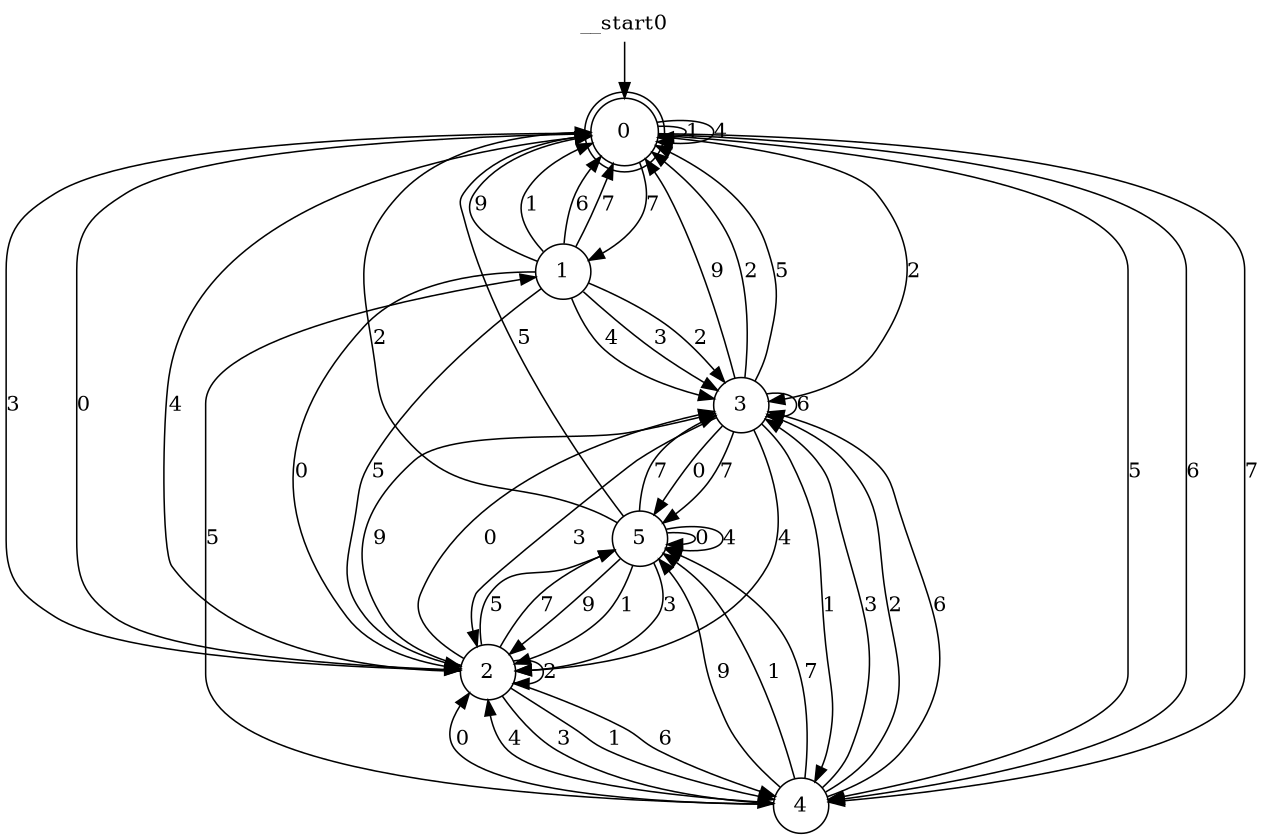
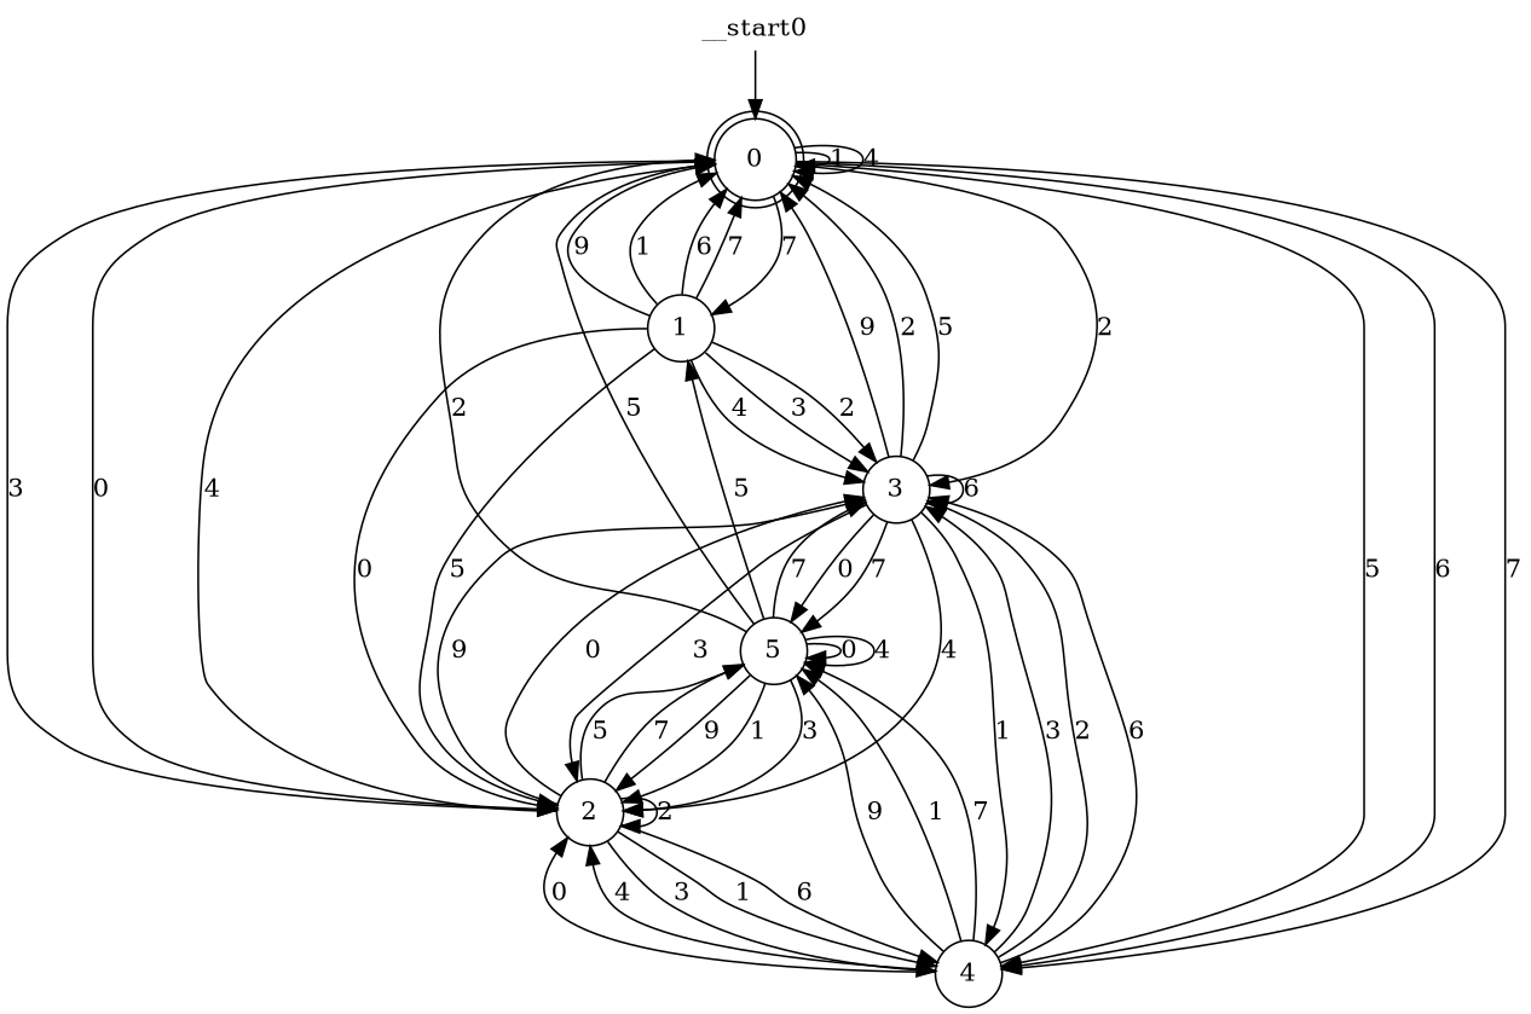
  digraph {
    node [shape=circle]
    n1 [label=0 shape=doublecircle]
    n2 [label=1]
    n3 [label=2]
    n4 [label=3]
    n5 [label=4]
    n6 [label=5]
    __start0 [height=0 shape=none width=0]
    n1 -> n1 [label=1]
    n1 -> n1 [label=4]
    n1 -> n2 [label=7]
    n1 -> n3 [label=3]
    n1 -> n3 [label=0]
    n1 -> n4 [label=2]
    n1 -> n5 [label=5]
    n1 -> n5 [label=6]
    n1 -> n5 [label=7]
    n2 -> n1 [label=9]
    n2 -> n1 [label=1]
    n2 -> n1 [label=6]
    n2 -> n1 [label=7]
    n2 -> n3 [label=5]
    n2 -> n3 [label=0]
    n2 -> n4 [label=3]
    n2 -> n4 [label=2]
    n2 -> n4 [label=4]
    n3 -> n1 [label=4]
    n3 -> n3 [label=2]
    n3 -> n4 [label=9]
    n3 -> n4 [label=0]
    n3 -> n5 [label=3]
    n3 -> n5 [label=1]
    n3 -> n5 [label=6]
    n3 -> n6 [label=5]
    n3 -> n6 [label=7]
    n4 -> n1 [label=9]
    n4 -> n1 [label=2]
    n4 -> n1 [label=5]
    n4 -> n3 [label=3]
    n4 -> n3 [label=4]
    n4 -> n4 [label=6]
    n4 -> n5 [label=1]
    n4 -> n6 [label=0]
    n4 -> n6 [label=7]
-   n5 -> n2 [label=5]
+   n6 -> n2 [label=5]
    n5 -> n3 [label=0]
    n5 -> n3 [label=4]
    n5 -> n4 [label=3]
    n5 -> n4 [label=2]
    n5 -> n4 [label=6]
    n5 -> n6 [label=9]
    n5 -> n6 [label=1]
    n5 -> n6 [label=7]
    n6 -> n1 [label=2]
    n6 -> n1 [label=5]
    n6 -> n3 [label=9]
    n6 -> n3 [label=3]
    n6 -> n3 [label=1]
    n6 -> n4 [label=7]
    n6 -> n6 [label=0]
    n6 -> n6 [label=4]
    __start0 -> n1
  }
